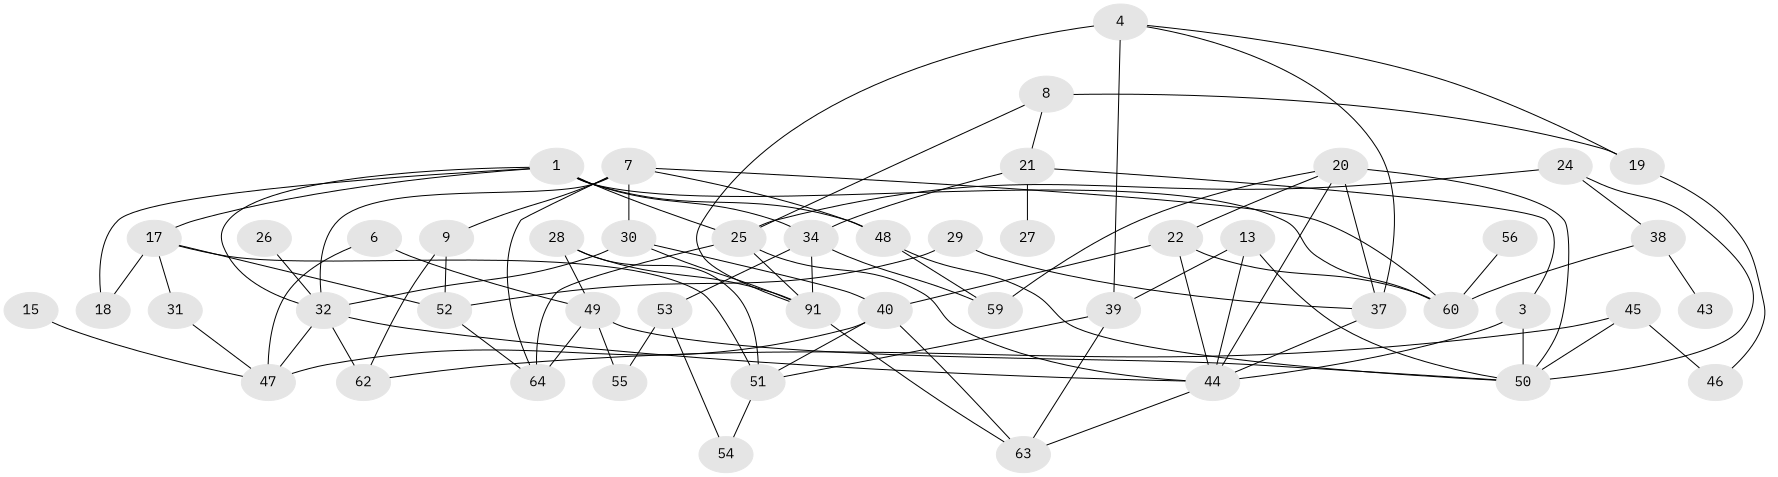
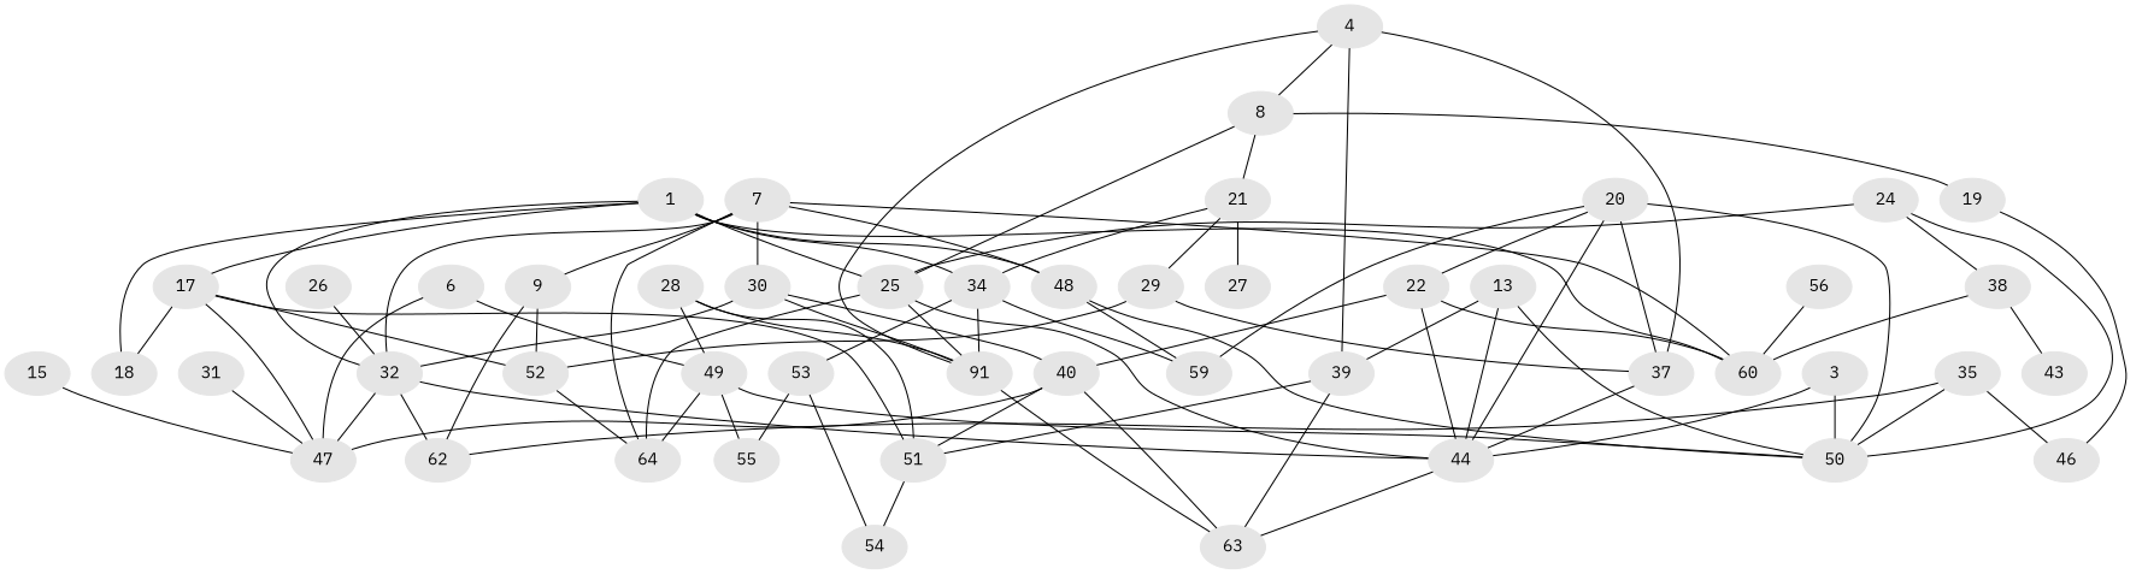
  graph {
    fontname="IBM Plex Mono"
    node [color=gray90 fontname="IBM Plex Mono" style=filled]
    edge [fontname="IBM Plex Mono" weight=1.0]
    1
    17
    18
    25
    32
    34
    48
    60
    47
    52
    51
    44
    n13 [label=91]
    64
    62
    59
    53
    50
    3
    63
    4
    8
    37
    39
    19
    21
    6
    49
    55
    7
    9
    30
    40
    46
    27
    29
    13
    15
    54
    20
    22
    26
    24
    38
    43
    28
    31
-   45
+   45 [label=35]
    56
    1 -- 17
    1 -- 18
    1 -- 25
    1 -- 32
    1 -- 34
    1 -- 48
    1 -- 60
    17 -- 18
-   17 -- 31
+   17 -- 47
    17 -- 52
    17 -- 51
    25 -- 44
    25 -- n13
    25 -- 64
    32 -- 47 [weight=2.0]
    32 -- 44
    32 -- 62 [weight=2.0]
    34 -- n13
    34 -- 59
    34 -- 53
    48 -- 59
    48 -- 50
    52 -- 64
    51 -- 54
    44 -- 63
    n13 -- 63
    53 -- 55
    53 -- 54
    3 -- 44
    3 -- 50
    4 -- n13
-   4 -- 19
+   4 -- 8
    4 -- 37
    4 -- 39
    8 -- 25
    8 -- 19
    8 -- 21
    37 -- 44
    39 -- 51
    39 -- 63
    19 -- 46
    21 -- 34
    21 -- 27
-   21 -- 3
+   21 -- 29
    6 -- 47
    6 -- 49
    49 -- 64 [weight=2.0]
    49 -- 50
    49 -- 55
    7 -- 32
    7 -- 48
    7 -- 60
    7 -- 64
    7 -- 9
    7 -- 30
    9 -- 52
    9 -- 62
    30 -- 32
    30 -- n13
    30 -- 40
    40 -- 47
    40 -- 51
    40 -- 63
    29 -- 52
    29 -- 37
    13 -- 44
    13 -- 50
    13 -- 39
    15 -- 47
    20 -- 44
    20 -- 59
    20 -- 50
    20 -- 37
    20 -- 22
    22 -- 60
    22 -- 44
    22 -- 40
    26 -- 32 [weight=2.0]
    24 -- 25
    24 -- 50
    24 -- 38
    38 -- 60
    38 -- 43
    28 -- 51
    28 -- n13
    28 -- 49
    31 -- 47
    45 -- 62
    45 -- 50
    45 -- 46
    56 -- 60
  }
